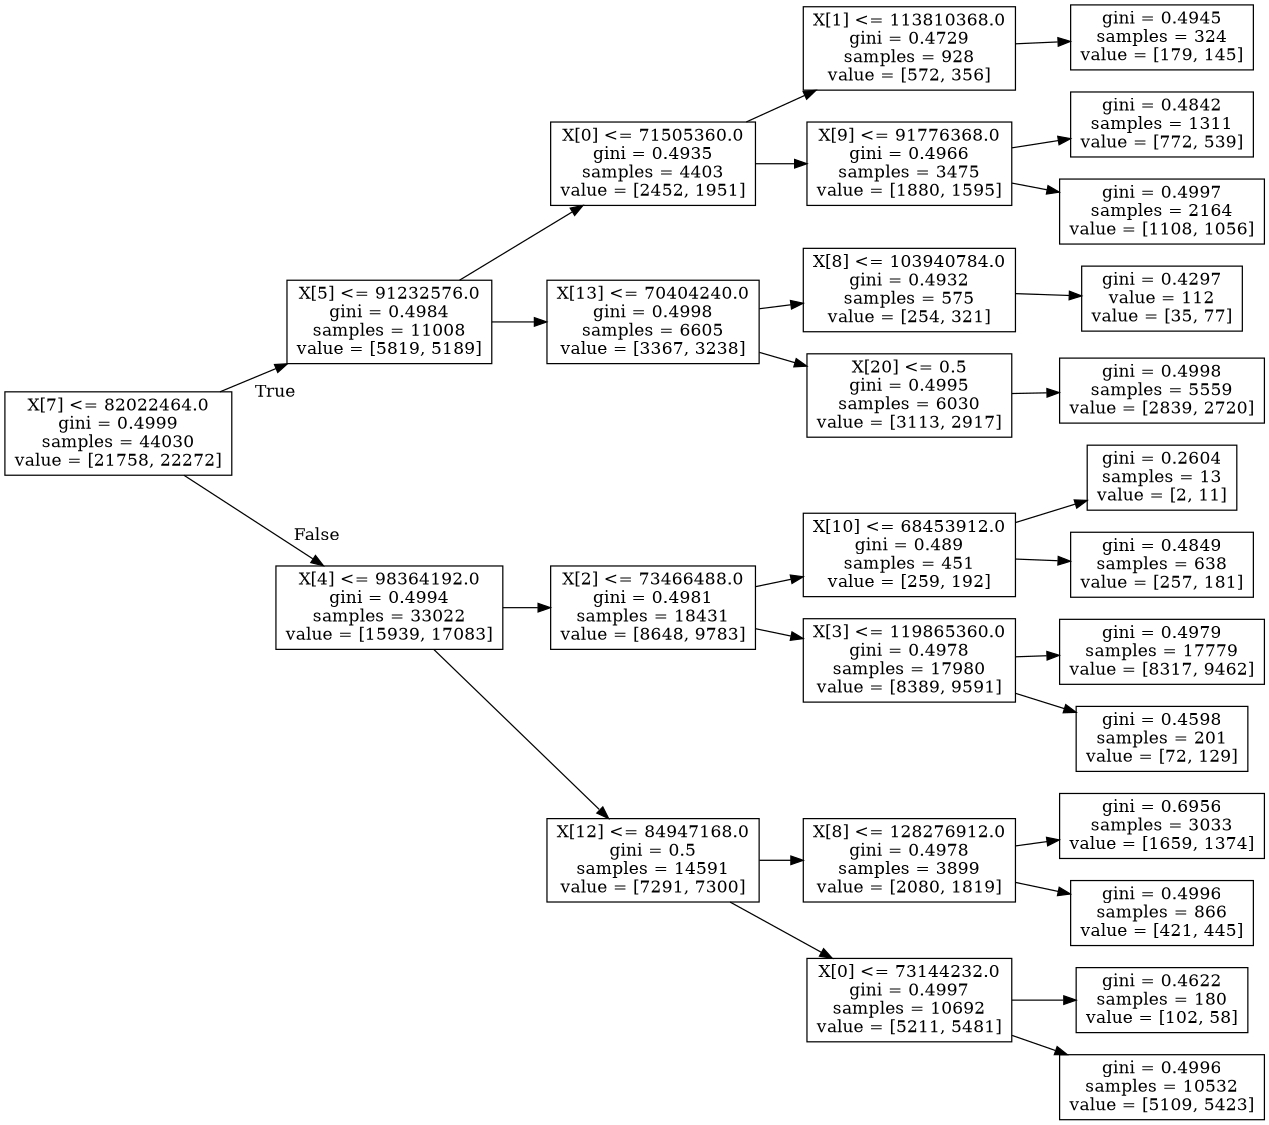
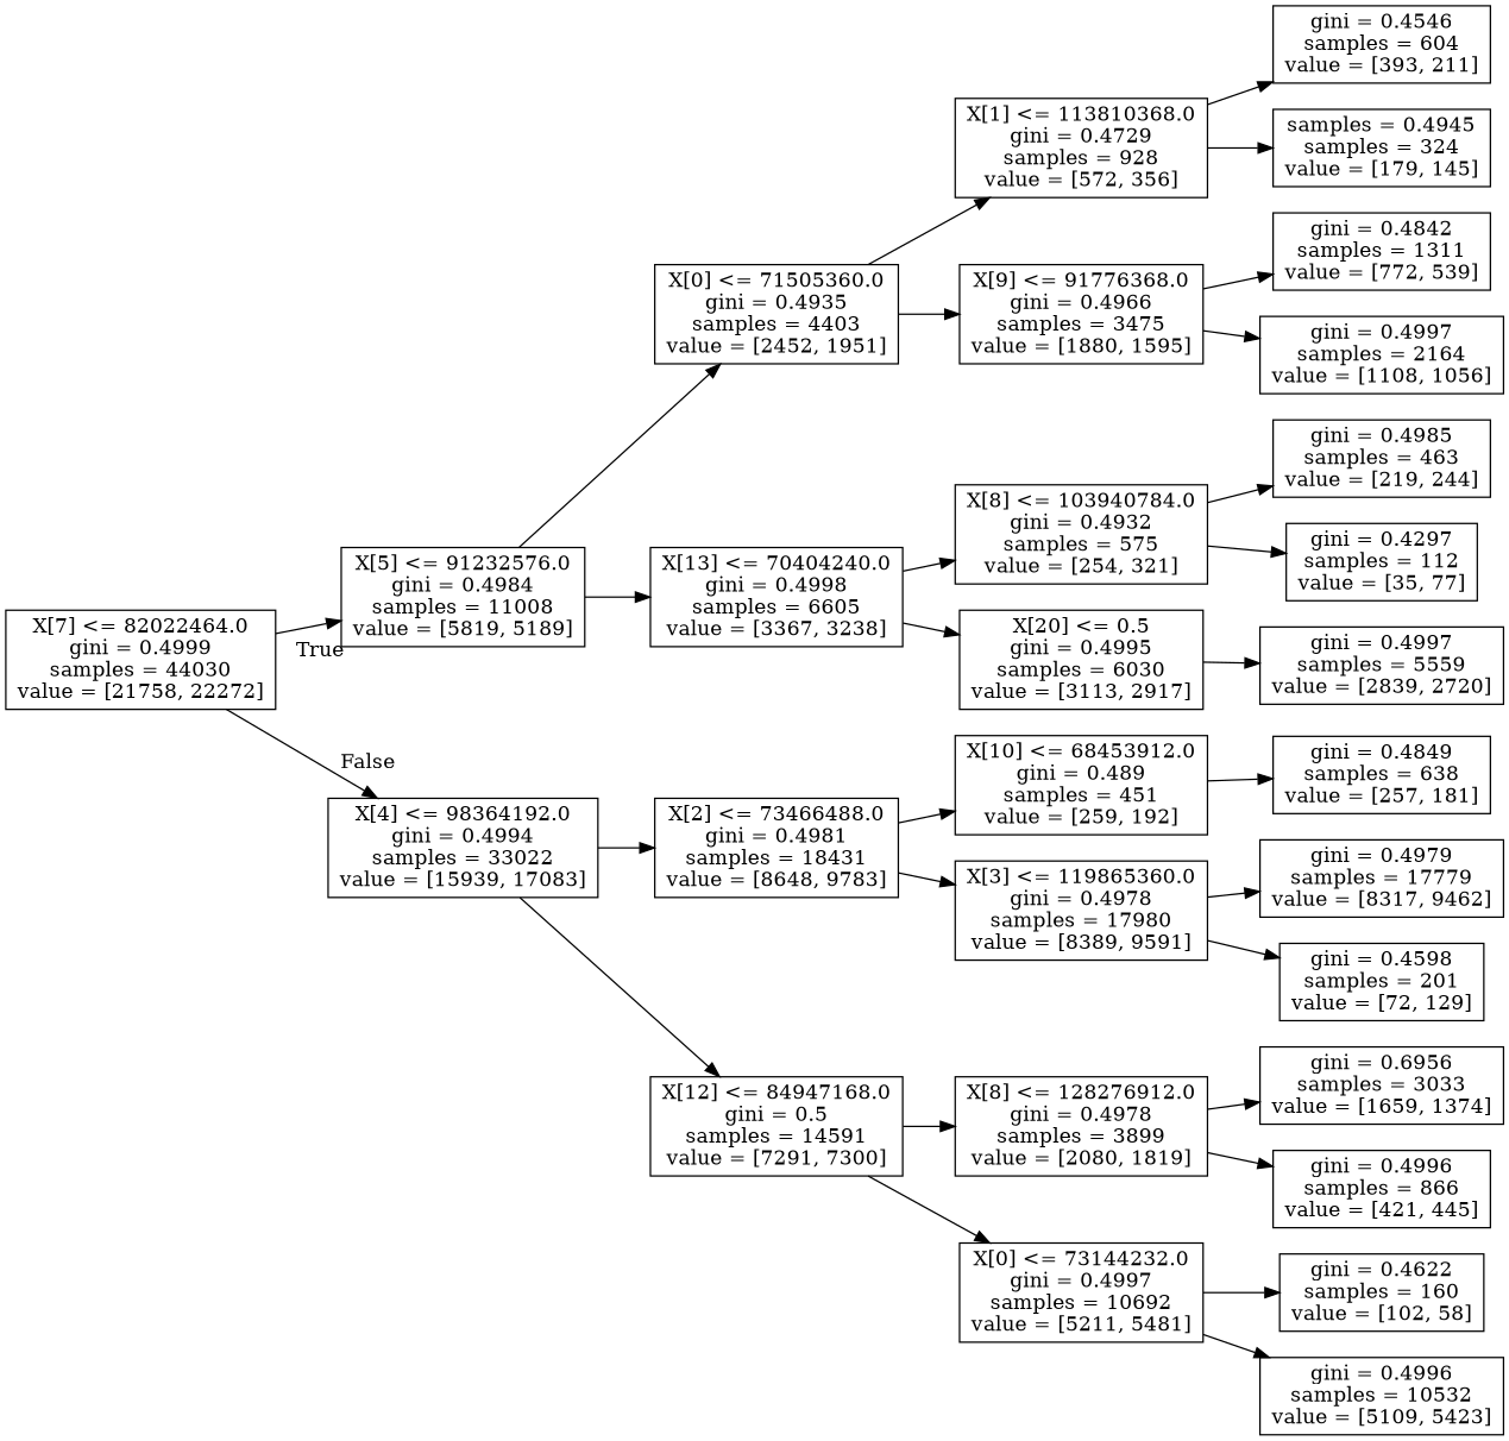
  digraph {
    rankdir=LR
    node [shape=box]
    n1 [label="X[7] <= 82022464.0\ngini = 0.4999\nsamples = 44030\nvalue = [21758, 22272]"]
    n2 [label="X[5] <= 91232576.0\ngini = 0.4984\nsamples = 11008\nvalue = [5819, 5189]"]
    n3 [label="X[4] <= 98364192.0\ngini = 0.4994\nsamples = 33022\nvalue = [15939, 17083]"]
    n4 [label="X[0] <= 71505360.0\ngini = 0.4935\nsamples = 4403\nvalue = [2452, 1951]"]
    n5 [label="X[13] <= 70404240.0\ngini = 0.4998\nsamples = 6605\nvalue = [3367, 3238]"]
    n6 [label="X[2] <= 73466488.0\ngini = 0.4981\nsamples = 18431\nvalue = [8648, 9783]"]
    n7 [label="X[12] <= 84947168.0\ngini = 0.5\nsamples = 14591\nvalue = [7291, 7300]"]
    n8 [label="X[1] <= 113810368.0\ngini = 0.4729\nsamples = 928\nvalue = [572, 356]"]
    n9 [label="X[9] <= 91776368.0\ngini = 0.4966\nsamples = 3475\nvalue = [1880, 1595]"]
    n10 [label="X[8] <= 103940784.0\ngini = 0.4932\nsamples = 575\nvalue = [254, 321]"]
    n11 [label="X[20] <= 0.5\ngini = 0.4995\nsamples = 6030\nvalue = [3113, 2917]"]
-   n13 [label="gini = 0.4945\nsamples = 324\nvalue = [179, 145]"]
+   n12 [label="gini = 0.4546\nsamples = 604\nvalue = [393, 211]"]
+   n13 [label="samples = 0.4945\nsamples = 324\nvalue = [179, 145]"]
    n14 [label="gini = 0.4842\nsamples = 1311\nvalue = [772, 539]"]
    n15 [label="gini = 0.4997\nsamples = 2164\nvalue = [1108, 1056]"]
-   n17 [label="gini = 0.4297\nvalue = 112\nvalue = [35, 77]"]
-   n18 [label="gini = 0.4998\nsamples = 5559\nvalue = [2839, 2720]"]
+   n16 [label="gini = 0.4985\nsamples = 463\nvalue = [219, 244]"]
+   n17 [label="gini = 0.4297\nsamples = 112\nvalue = [35, 77]"]
+   n18 [label="gini = 0.4997\nsamples = 5559\nvalue = [2839, 2720]"]
    n19 [label="X[10] <= 68453912.0\ngini = 0.489\nsamples = 451\nvalue = [259, 192]"]
    n20 [label="X[3] <= 119865360.0\ngini = 0.4978\nsamples = 17980\nvalue = [8389, 9591]"]
    n21 [label="X[8] <= 128276912.0\ngini = 0.4978\nsamples = 3899\nvalue = [2080, 1819]"]
    n22 [label="X[0] <= 73144232.0\ngini = 0.4997\nsamples = 10692\nvalue = [5211, 5481]"]
-   n23 [label="gini = 0.2604\nsamples = 13\nvalue = [2, 11]"]
    n24 [label="gini = 0.4849\nsamples = 638\nvalue = [257, 181]"]
    n25 [label="gini = 0.4979\nsamples = 17779\nvalue = [8317, 9462]"]
    n26 [label="gini = 0.4598\nsamples = 201\nvalue = [72, 129]"]
    n27 [label="gini = 0.6956\nsamples = 3033\nvalue = [1659, 1374]"]
    n28 [label="gini = 0.4996\nsamples = 866\nvalue = [421, 445]"]
-   n29 [label="gini = 0.4622\nsamples = 180\nvalue = [102, 58]"]
+   n29 [label="gini = 0.4622\nsamples = 160\nvalue = [102, 58]"]
    n30 [label="gini = 0.4996\nsamples = 10532\nvalue = [5109, 5423]"]
    n1 -> n2 [headlabel=True labelangle=45 labeldistance=2.5]
    n1 -> n3 [headlabel=False labelangle=-45 labeldistance=2.5]
    n2 -> n4
    n2 -> n5
    n3 -> n6
    n3 -> n7
    n4 -> n8
    n4 -> n9
    n5 -> n10
    n5 -> n11
    n6 -> n19
    n6 -> n20
    n7 -> n21
    n7 -> n22
+   n8 -> n12
    n8 -> n13
    n9 -> n14
    n9 -> n15
+   n10 -> n16
    n10 -> n17
    n11 -> n18
-   n19 -> n23
    n19 -> n24
    n20 -> n25
    n20 -> n26
    n21 -> n27
    n21 -> n28
    n22 -> n29
    n22 -> n30
  }
